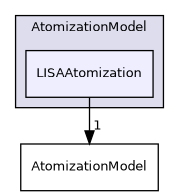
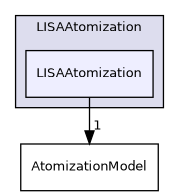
  digraph {
    compound=true
    node [fontname=Helvetica fontsize=10 shape=box]
    n1 [fillcolor="#eeeeff" label=LISAAtomization pencolor=black style=filled]
    n2 [label=AtomizationModel]
    subgraph cluster_1 {
      bgcolor="#ddddee"
      fontname=Helvetica
      fontsize=10
-     label=AtomizationModel
+     label=LISAAtomization
      pencolor=black
      n1
    }
    n1 -> n2 [headlabel=1 labeldistance=1.5 labelfontname=Helvetica labelfontsize=10]
  }
